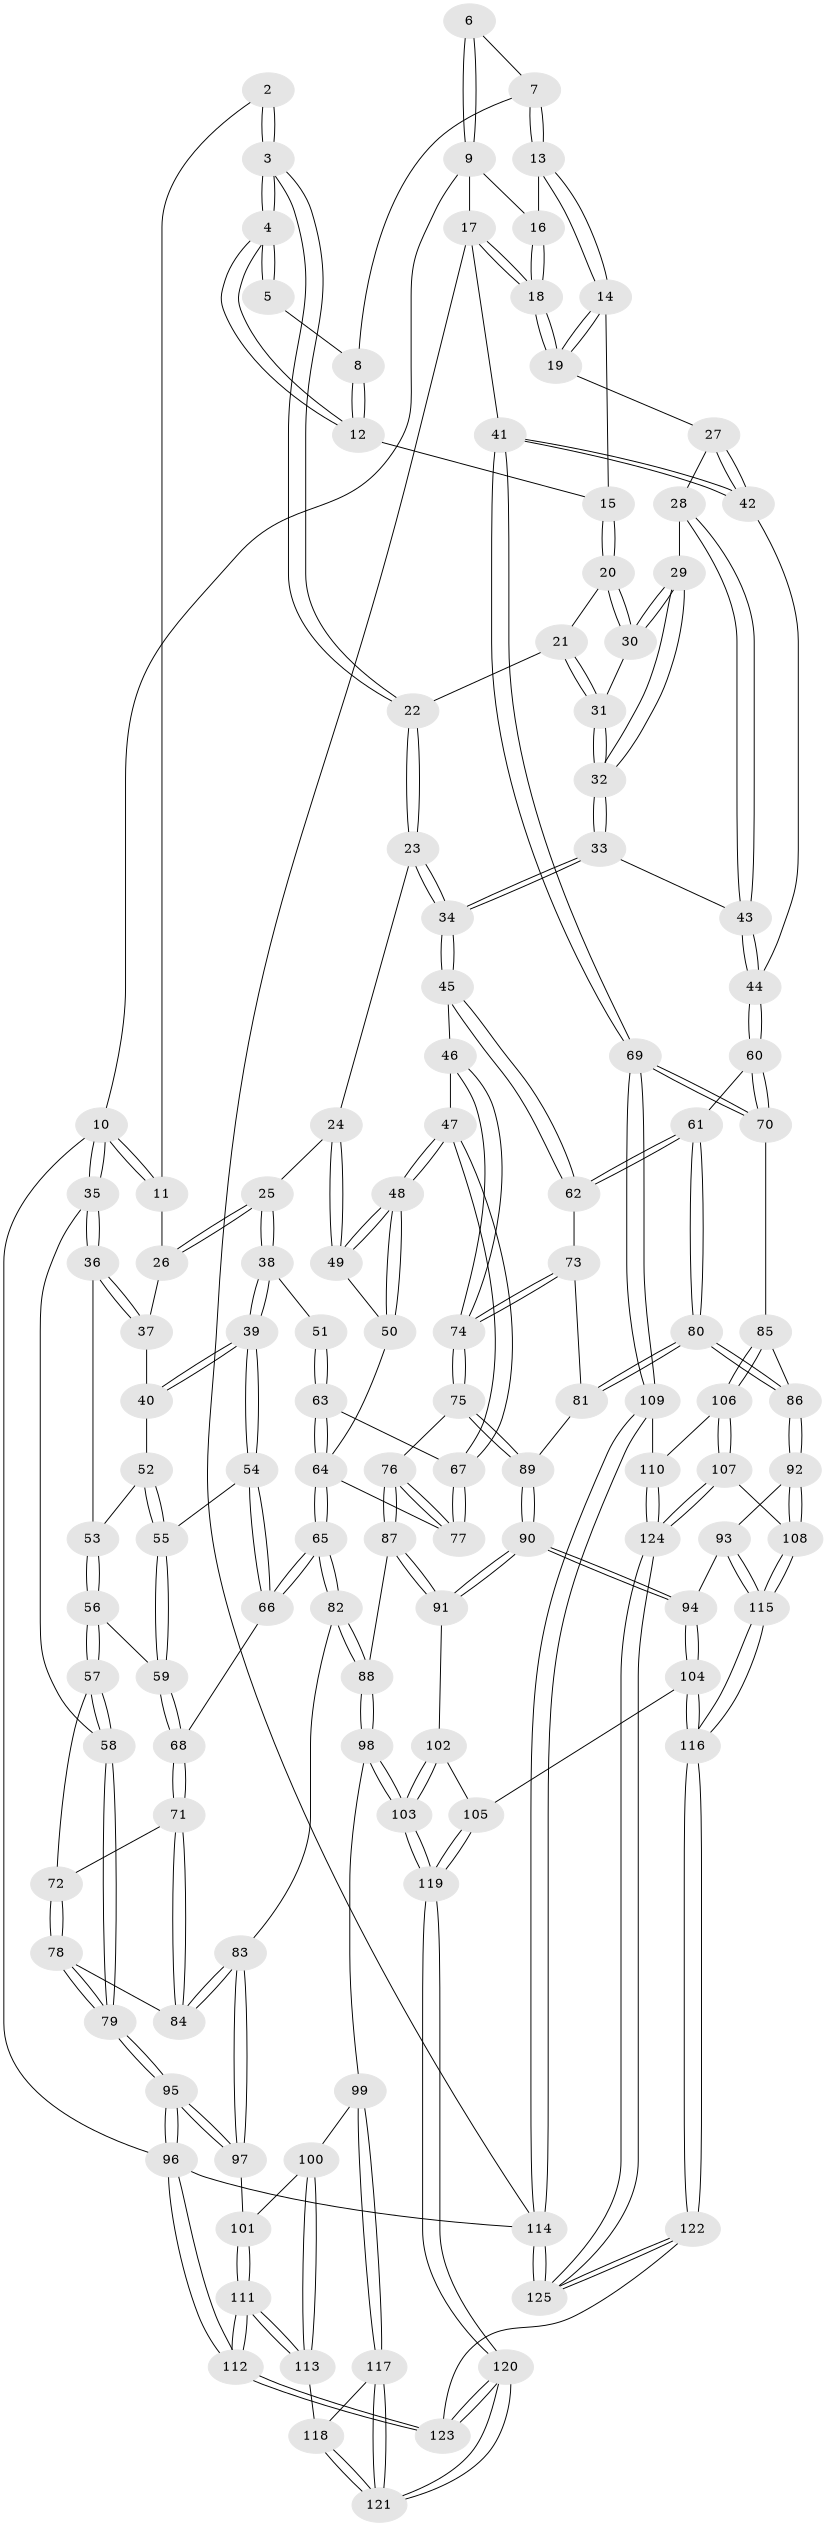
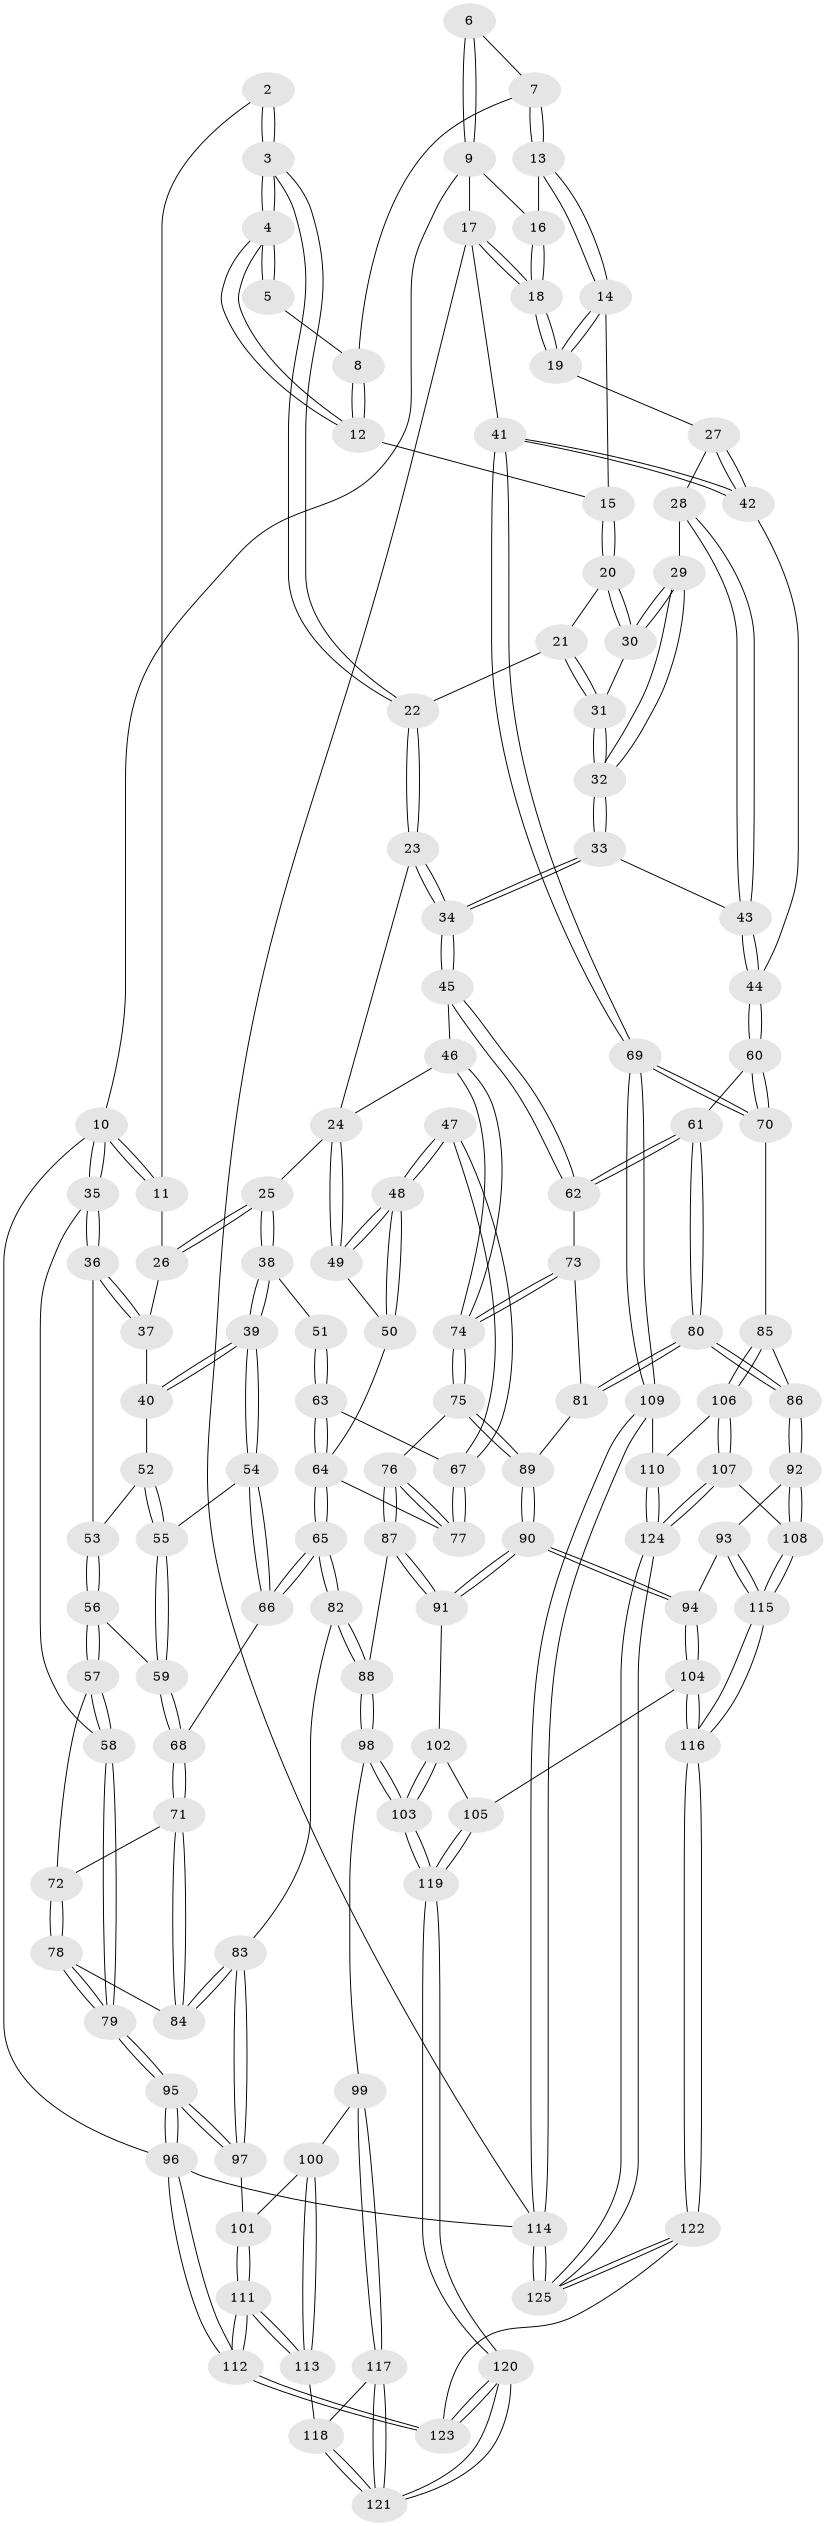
  graph {
    node [color=gray90 style=filled]
    2
    3
    11
    6
    7
    9
    4
    22
    26
    5
    12
    23
    8
    15
    13
    10
    16
    17
    14
    35
    96
    18
    41
    114
    36
    58
    112
    37
    20
    19
    27
    21
    30
    42
    69
    125
    28
    31
    32
    24
    34
    25
    49
    45
    38
    50
    39
    51
    40
    29
    43
    44
    33
    46
    62
    53
    79
    56
    52
    54
    63
    55
    66
    70
    109
    60
    61
    47
    74
    73
    48
    67
    75
    77
    64
    59
    57
    68
    72
    78
    95
    71
    80
    85
    81
    86
    65
    82
    83
    88
    84
    110
    106
    89
    76
    87
    90
    91
    97
    92
    98
    101
    107
    93
    108
    102
    99
    103
    94
    104
    105
    115
    116
    123
    111
    100
    117
    119
    113
    118
    121
    120
    122
    124
    2 -- 3
    2 -- 3
    2 -- 11
    3 -- 4
    3 -- 4
    3 -- 22
    3 -- 22
    11 -- 26
    6 -- 7
    6 -- 9
    6 -- 9
    7 -- 8
    7 -- 13
    7 -- 13
    9 -- 10
    9 -- 16
    9 -- 17
    4 -- 5
    4 -- 5
    4 -- 12
    4 -- 12
    22 -- 23
    22 -- 23
    26 -- 37
    5 -- 8
    12 -- 15
    23 -- 24
    23 -- 34
    23 -- 34
    8 -- 12
    8 -- 12
    15 -- 20
    15 -- 20
    13 -- 16
    13 -- 14
    13 -- 14
    10 -- 11
    10 -- 11
    10 -- 35
    10 -- 35
    10 -- 96
    16 -- 18
    16 -- 18
    17 -- 18
    17 -- 18
    17 -- 41
    17 -- 114
    14 -- 15
    14 -- 19
    14 -- 19
    35 -- 36
    35 -- 36
    35 -- 58
    96 -- 114
    96 -- 112
    96 -- 112
    18 -- 19
    18 -- 19
    41 -- 42
    41 -- 42
    41 -- 69
    41 -- 69
    114 -- 125
    114 -- 125
    36 -- 37
    36 -- 37
    36 -- 53
    58 -- 79
    58 -- 79
    112 -- 123
    112 -- 123
    37 -- 40
    20 -- 21
    20 -- 30
    20 -- 30
    19 -- 27
    27 -- 42
    27 -- 42
    27 -- 28
    21 -- 22
    21 -- 31
    21 -- 31
    30 -- 31
    42 -- 44
    69 -- 70
    69 -- 70
    69 -- 109
    69 -- 109
    28 -- 29
    28 -- 43
    28 -- 43
    31 -- 32
    31 -- 32
    32 -- 33
    32 -- 33
    24 -- 25
    24 -- 49
    24 -- 49
    34 -- 45
    34 -- 45
    25 -- 26
    25 -- 26
    25 -- 38
    25 -- 38
    49 -- 50
    45 -- 46
    45 -- 62
    45 -- 62
    38 -- 39
    38 -- 39
    38 -- 51
    50 -- 64
    39 -- 40
    39 -- 40
    39 -- 54
    39 -- 54
    51 -- 63
    51 -- 63
    40 -- 52
    29 -- 30
    29 -- 30
    29 -- 32
    29 -- 32
    43 -- 44
    43 -- 44
    44 -- 60
    44 -- 60
    33 -- 34
    33 -- 34
    33 -- 43
-   46 -- 47
+   46 -- 24
    46 -- 74
    46 -- 74
    62 -- 73
    53 -- 56
    53 -- 56
    79 -- 95
    79 -- 95
    56 -- 59
    56 -- 57
    56 -- 57
    52 -- 53
    52 -- 55
    52 -- 55
    54 -- 55
    54 -- 66
    54 -- 66
    63 -- 67
    63 -- 64
    63 -- 64
    55 -- 59
    55 -- 59
    66 -- 68
    70 -- 85
    109 -- 114
    109 -- 114
    109 -- 110
    60 -- 70
    60 -- 70
    60 -- 61
    61 -- 62
    61 -- 62
    61 -- 80
    61 -- 80
    47 -- 48
    47 -- 48
    47 -- 67
    47 -- 67
    74 -- 75
    74 -- 75
    73 -- 74
    73 -- 74
    73 -- 81
    48 -- 49
    48 -- 49
    48 -- 50
    48 -- 50
    67 -- 77
    67 -- 77
    75 -- 89
    75 -- 89
    75 -- 76
    64 -- 77
    64 -- 65
    64 -- 65
    59 -- 68
    59 -- 68
    57 -- 58
    57 -- 58
    57 -- 72
    68 -- 71
    68 -- 71
    72 -- 78
    72 -- 78
    78 -- 79
    78 -- 79
    78 -- 84
    95 -- 96
    95 -- 96
    95 -- 97
    95 -- 97
    71 -- 72
    71 -- 84
    71 -- 84
    80 -- 81
    80 -- 81
    80 -- 86
    80 -- 86
    85 -- 86
    85 -- 106
    85 -- 106
    81 -- 89
    86 -- 92
    86 -- 92
    65 -- 66
    65 -- 66
    65 -- 82
    65 -- 82
    82 -- 83
    82 -- 88
    82 -- 88
    83 -- 84
    83 -- 84
    83 -- 97
    83 -- 97
    88 -- 98
    88 -- 98
    110 -- 124
    110 -- 124
    106 -- 110
    106 -- 107
    106 -- 107
    89 -- 90
    89 -- 90
    76 -- 77
    76 -- 77
    76 -- 87
    76 -- 87
    87 -- 88
    87 -- 91
    87 -- 91
    90 -- 91
    90 -- 91
    90 -- 94
    90 -- 94
    91 -- 102
    97 -- 101
    92 -- 93
    92 -- 108
    92 -- 108
    98 -- 99
    98 -- 103
    98 -- 103
    101 -- 111
    101 -- 111
    107 -- 108
    107 -- 124
    107 -- 124
    93 -- 94
    93 -- 115
    93 -- 115
    108 -- 115
    108 -- 115
    102 -- 103
    102 -- 103
    102 -- 105
    99 -- 100
    99 -- 117
    99 -- 117
    103 -- 119
    103 -- 119
    94 -- 104
    94 -- 104
    104 -- 105
    104 -- 116
    104 -- 116
    105 -- 119
    105 -- 119
    115 -- 116
    115 -- 116
    116 -- 122
    116 -- 122
    111 -- 112
    111 -- 112
    111 -- 113
    111 -- 113
    100 -- 101
    100 -- 113
    100 -- 113
    117 -- 118
    117 -- 121
    117 -- 121
    119 -- 120
    119 -- 120
    113 -- 118
    118 -- 121
    118 -- 121
    120 -- 123
    120 -- 123
    120 -- 121
    120 -- 121
    122 -- 125
    122 -- 125
    122 -- 123
    124 -- 125
    124 -- 125
  }
